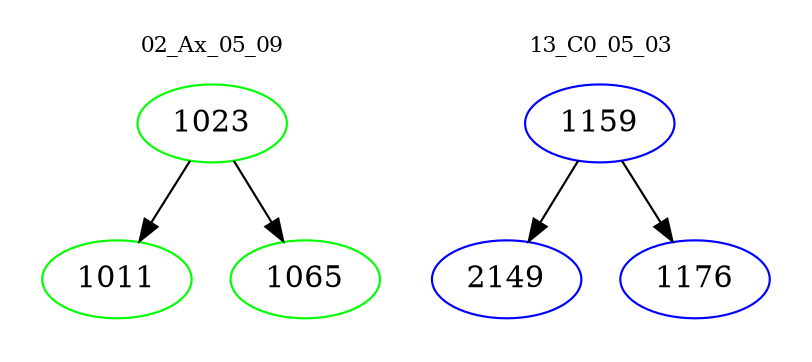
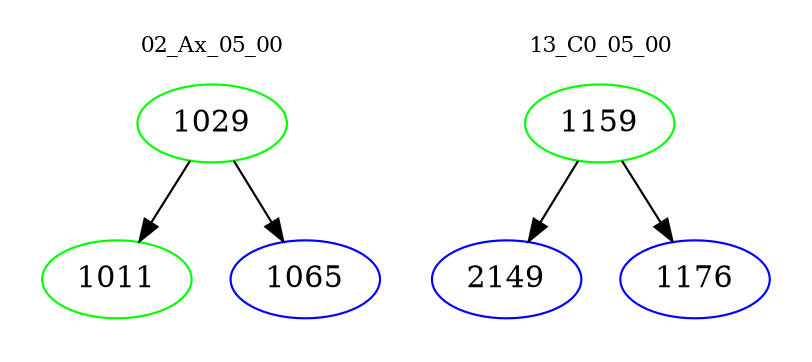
  digraph {
    node [color=green]
    edge [color=black]
-   n1 [label=1023]
+   n1 [label=1029]
    n2 [label=1011]
-   n3 [label=1065]
-   n4 [color=blue label=1159]
+   n3 [color=blue label=1065]
+   n4 [label=1159]
    n5 [color=blue label=2149]
    n6 [color=blue label=1176]
    subgraph cluster_1 {
      color=white
      fontsize=10
-     label="02_Ax_05_09"
+     label="02_Ax_05_00"
      n1
      n2
      n3
    }
    subgraph cluster_2 {
      color=white
      fontsize=10
-     label="13_C0_05_03"
+     label="13_C0_05_00"
      n4
      n5
      n6
    }
    n1 -> n2
    n1 -> n3
    n4 -> n5
    n4 -> n6
  }
